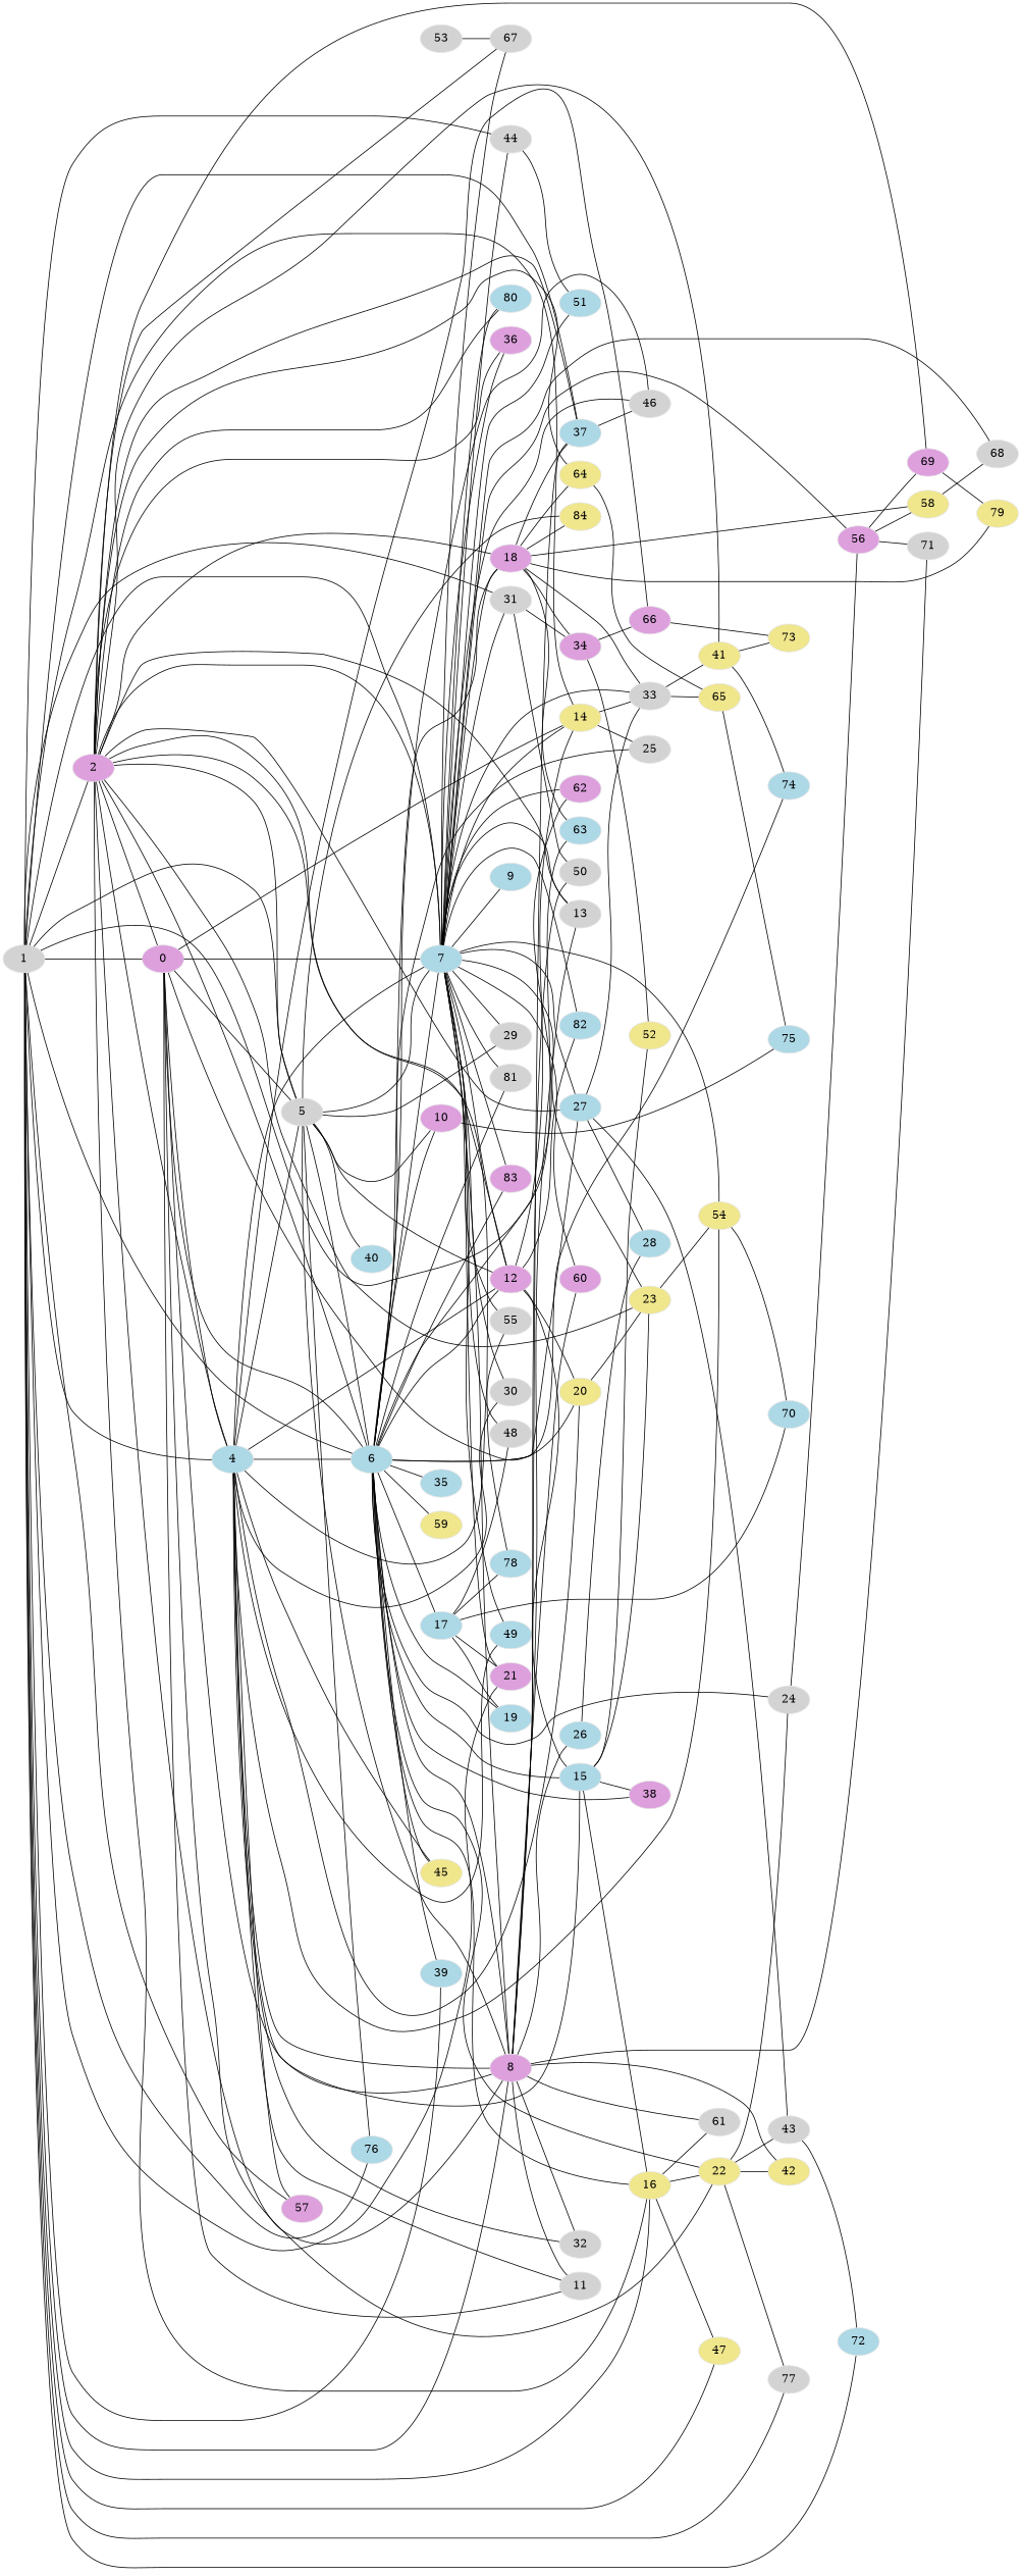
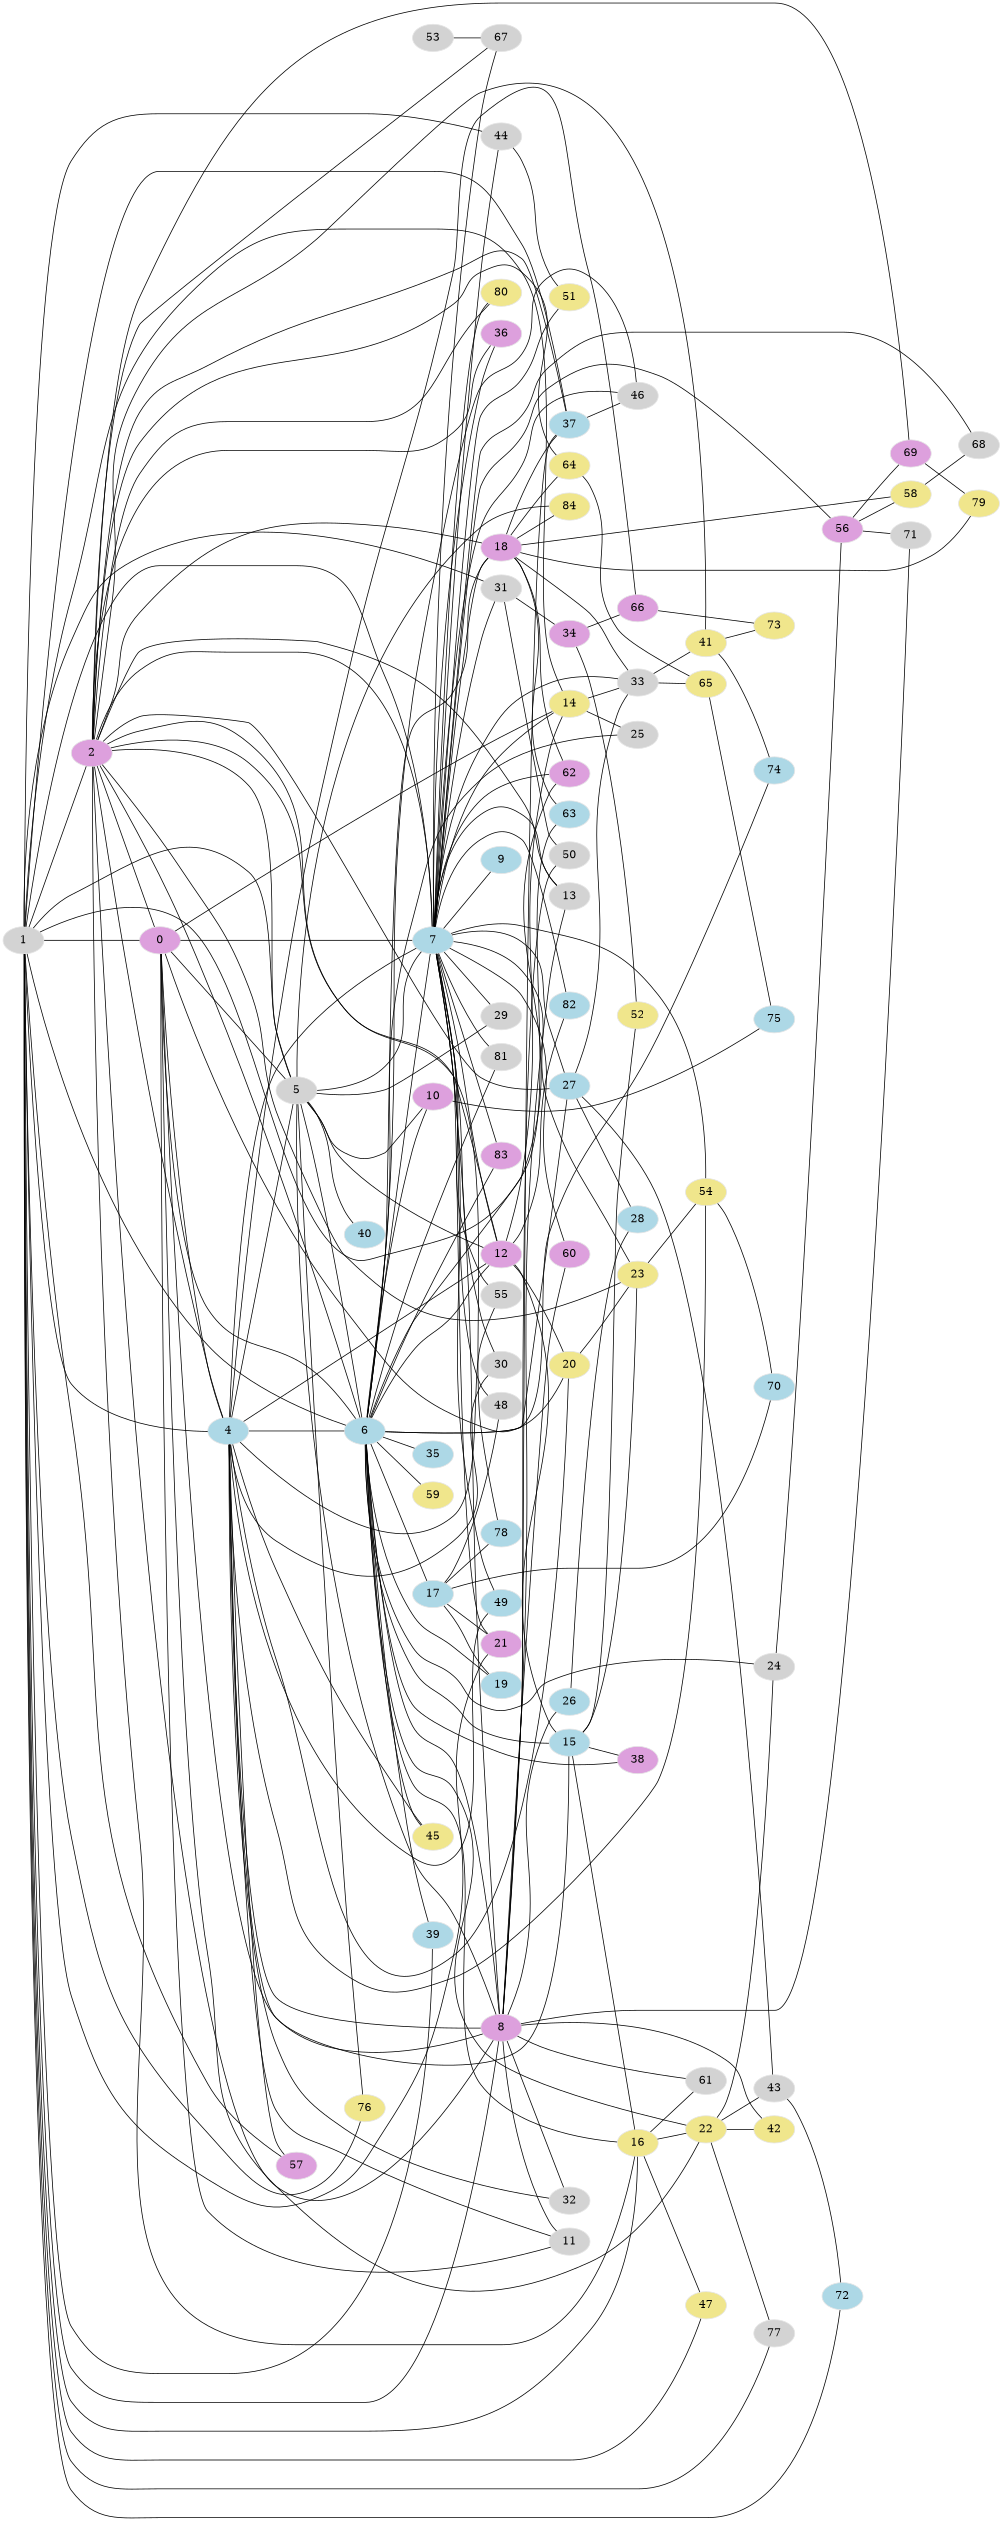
  graph {
    rankdir=LR
    node [color=gray90 fillcolor=lightgrey style=filled]
    edge [weight=1.0]
    2 [fillcolor=plum]
    1
    n3 [fillcolor=plum label=0]
    4 [fillcolor=lightblue]
    5
    6 [fillcolor=lightblue]
    7 [fillcolor=lightblue]
    8 [fillcolor=plum]
    14 [fillcolor=khaki]
    16 [fillcolor=khaki]
    21 [fillcolor=plum]
    31
    37 [fillcolor=lightblue]
    39 [fillcolor=lightblue]
    44
    47 [fillcolor=khaki]
    57 [fillcolor=plum]
    63 [fillcolor=lightblue]
    72 [fillcolor=lightblue]
-   76 [fillcolor=lightblue]
+   76 [fillcolor=khaki]
    77
    12 [fillcolor=plum]
    13
    18 [fillcolor=plum]
    23 [fillcolor=khaki]
    27 [fillcolor=lightblue]
    36 [fillcolor=plum]
    41 [fillcolor=khaki]
    64 [fillcolor=khaki]
    67
    69 [fillcolor=plum]
    78 [fillcolor=lightblue]
-   80 [fillcolor=lightblue]
+   80 [fillcolor=khaki]
    11
    20 [fillcolor=khaki]
    22 [fillcolor=khaki]
    15 [fillcolor=lightblue]
    30
    32
    45 [fillcolor=khaki]
    49 [fillcolor=lightblue]
    54 [fillcolor=khaki]
    55
    66 [fillcolor=plum]
    10 [fillcolor=plum]
    29
    40 [fillcolor=lightblue]
    84 [fillcolor=khaki]
    17 [fillcolor=lightblue]
    19 [fillcolor=lightblue]
    24
    25
    35 [fillcolor=lightblue]
    38 [fillcolor=plum]
    46
    59 [fillcolor=khaki]
    62 [fillcolor=plum]
    74 [fillcolor=lightblue]
    81
    83 [fillcolor=plum]
    9 [fillcolor=lightblue]
    33
    48
-   51 [fillcolor=lightblue]
+   51 [fillcolor=khaki]
    56 [fillcolor=plum]
    60 [fillcolor=plum]
    68
    82 [fillcolor=lightblue]
    26 [fillcolor=lightblue]
    42 [fillcolor=khaki]
    50
    61
    71
    34 [fillcolor=plum]
    58 [fillcolor=khaki]
    79 [fillcolor=khaki]
    43
    28 [fillcolor=lightblue]
    73 [fillcolor=khaki]
    65 [fillcolor=khaki]
    52 [fillcolor=khaki]
    70 [fillcolor=lightblue]
    75 [fillcolor=lightblue]
    53
    2 -- n3 [weight=2.0]
    2 -- 4 [weight=4.0]
    2 -- 5 [weight=2.0]
    2 -- 6 [weight=2.0]
    2 -- 7 [weight=4.0]
    2 -- 8 [weight=2.0]
    2 -- 16
    2 -- 37
    2 -- 12
    2 -- 13
    2 -- 18
    2 -- 23
    2 -- 27
    2 -- 36
    2 -- 41
    2 -- 64
    2 -- 67
    2 -- 69
    2 -- 78
    2 -- 80
    1 -- 2 [weight=2.0]
    1 -- n3 [weight=2.0]
    1 -- 4 [weight=2.0]
    1 -- 5
    1 -- 6
    1 -- 7 [weight=3.0]
    1 -- 8
    1 -- 14 [weight=3.0]
    1 -- 16
    1 -- 21
    1 -- 31
    1 -- 37
    1 -- 39
    1 -- 44
    1 -- 47
    1 -- 57
    1 -- 63
    1 -- 72
    1 -- 76
    1 -- 77
    n3 -- 4 [weight=3.0]
    n3 -- 5 [weight=2.0]
    n3 -- 6
    n3 -- 7 [weight=17.0]
    n3 -- 8
    n3 -- 14
    n3 -- 11
    n3 -- 20
    n3 -- 22
    4 -- 5 [weight=2.0]
    4 -- 6 [weight=3.0]
    4 -- 7 [weight=2.0]
    4 -- 8 [weight=2.0]
    4 -- 57
    4 -- 12 [weight=2.0]
    4 -- 11
    4 -- 20
    4 -- 15 [weight=2.0]
    4 -- 30
    4 -- 32 [weight=3.0]
    4 -- 45
    4 -- 49
    4 -- 54
    4 -- 55
    4 -- 66
    5 -- 6
    5 -- 7 [weight=2.0]
    5 -- 8 [weight=2.0]
    5 -- 76
    5 -- 12
    5 -- 10
    5 -- 29
    5 -- 40
    5 -- 84
    6 -- 7
    6 -- 8 [weight=2.0]
    6 -- 16
    6 -- 39
    6 -- 12
    6 -- 18
    6 -- 27
    6 -- 22
    6 -- 15
    6 -- 45
    6 -- 10
    6 -- 17 [weight=2.0]
    6 -- 19
    6 -- 24
    6 -- 25
    6 -- 35
    6 -- 38
    6 -- 46
    6 -- 59
    6 -- 62
    6 -- 74
    6 -- 81
    6 -- 83
    7 -- 8
    7 -- 14
    7 -- 21
    7 -- 31
    7 -- 44
    7 -- 12 [weight=2.0]
    7 -- 13
    7 -- 18
    7 -- 23 [weight=2.0]
    7 -- 27
    7 -- 36
    7 -- 67 [weight=2.0]
    7 -- 80
    7 -- 30
    7 -- 49
    7 -- 54
    7 -- 55
    7 -- 29
    7 -- 46
    7 -- 62
    7 -- 81
    7 -- 83
    7 -- 9
    7 -- 33
    7 -- 48
    7 -- 51
    7 -- 56
    7 -- 60
    7 -- 68
    7 -- 82
    8 -- 37
    8 -- 13 [weight=2.0]
    8 -- 11
    8 -- 32
    8 -- 60
    8 -- 26
    8 -- 42
    8 -- 50
    8 -- 61
    8 -- 71
    14 -- 25
    14 -- 33
    16 -- 47
    16 -- 22
    16 -- 61
    31 -- 50
    31 -- 34
    37 -- 46
    44 -- 51
    12 -- 14
    12 -- 20 [weight=3.0]
    12 -- 15 [weight=3.0]
    12 -- 82
    18 -- 37
    18 -- 63
    18 -- 64
    18 -- 84
    18 -- 33
-   18 -- 34
+   18 -- 62
    18 -- 58
    18 -- 79
    23 -- 54
    27 -- 33
    27 -- 43
    27 -- 28
    41 -- 74
    41 -- 73
    64 -- 65
    69 -- 79
    20 -- 23
    22 -- 77
    22 -- 24
    22 -- 42
    22 -- 43
    15 -- 16
    15 -- 23
    15 -- 38
    15 -- 52
    54 -- 70
    66 -- 73
    10 -- 75
    17 -- 21
    17 -- 78
    17 -- 19
    17 -- 48
    17 -- 70
    24 -- 56
    33 -- 41
    33 -- 65
    56 -- 69
    56 -- 71
    56 -- 58
    26 -- 28
    34 -- 66
    34 -- 52
    58 -- 68
    43 -- 72
    65 -- 75
    53 -- 67
  }
